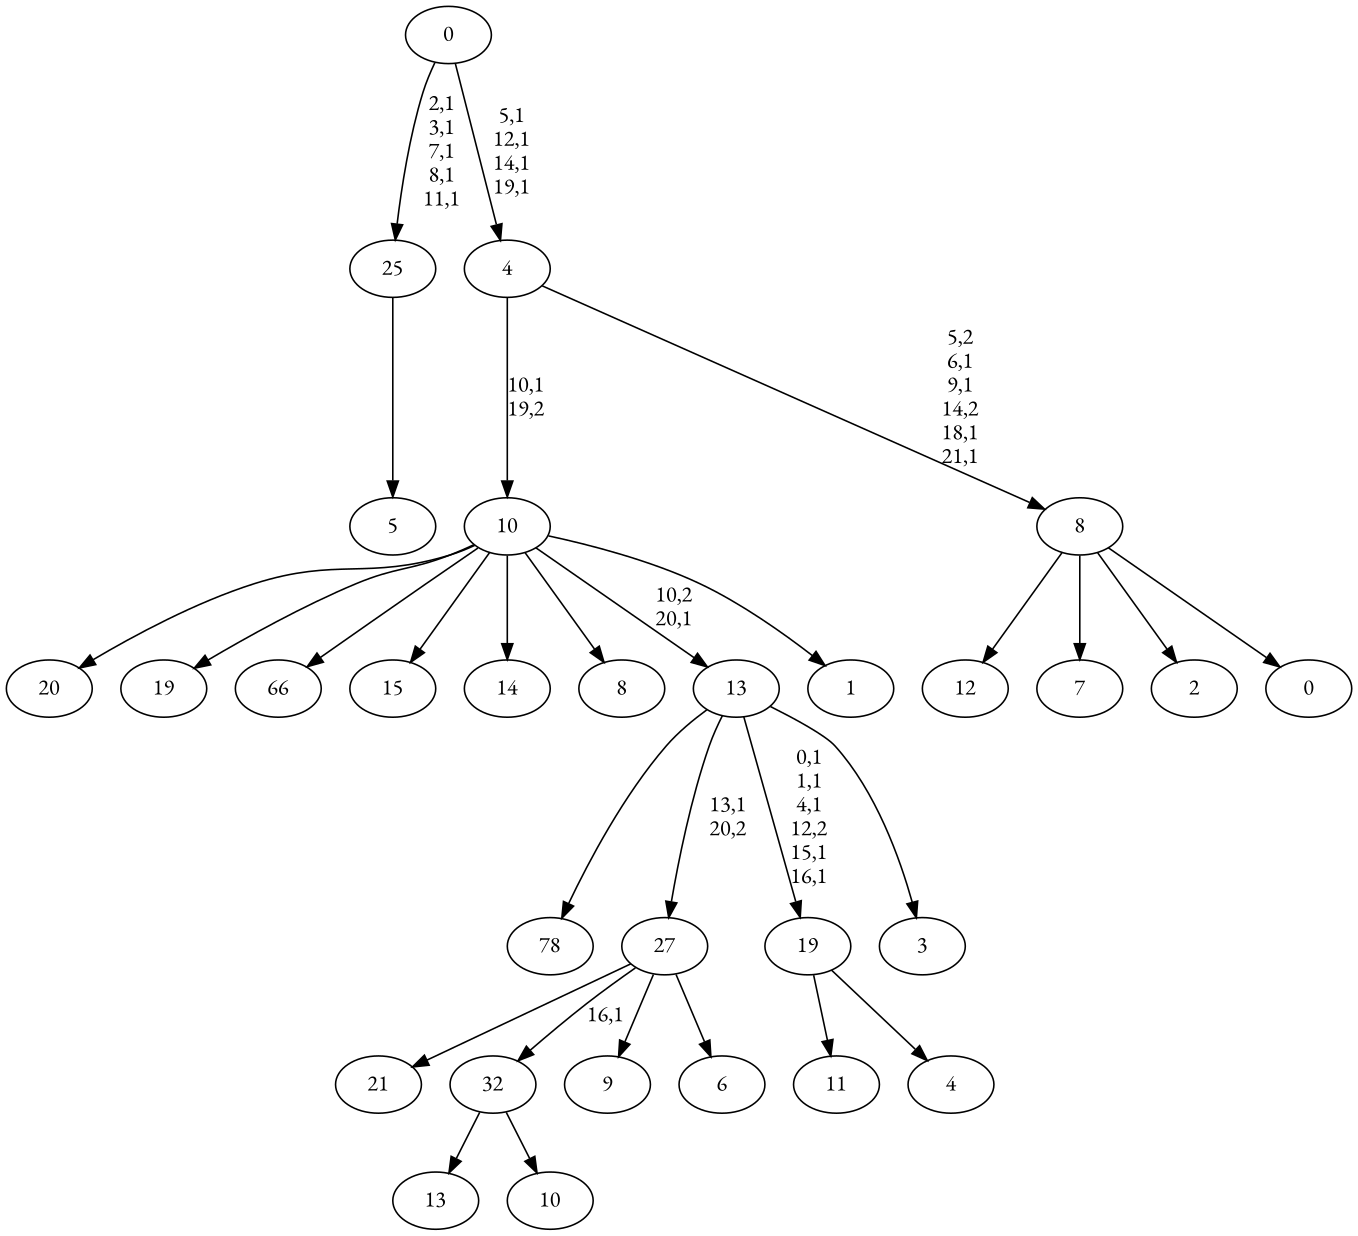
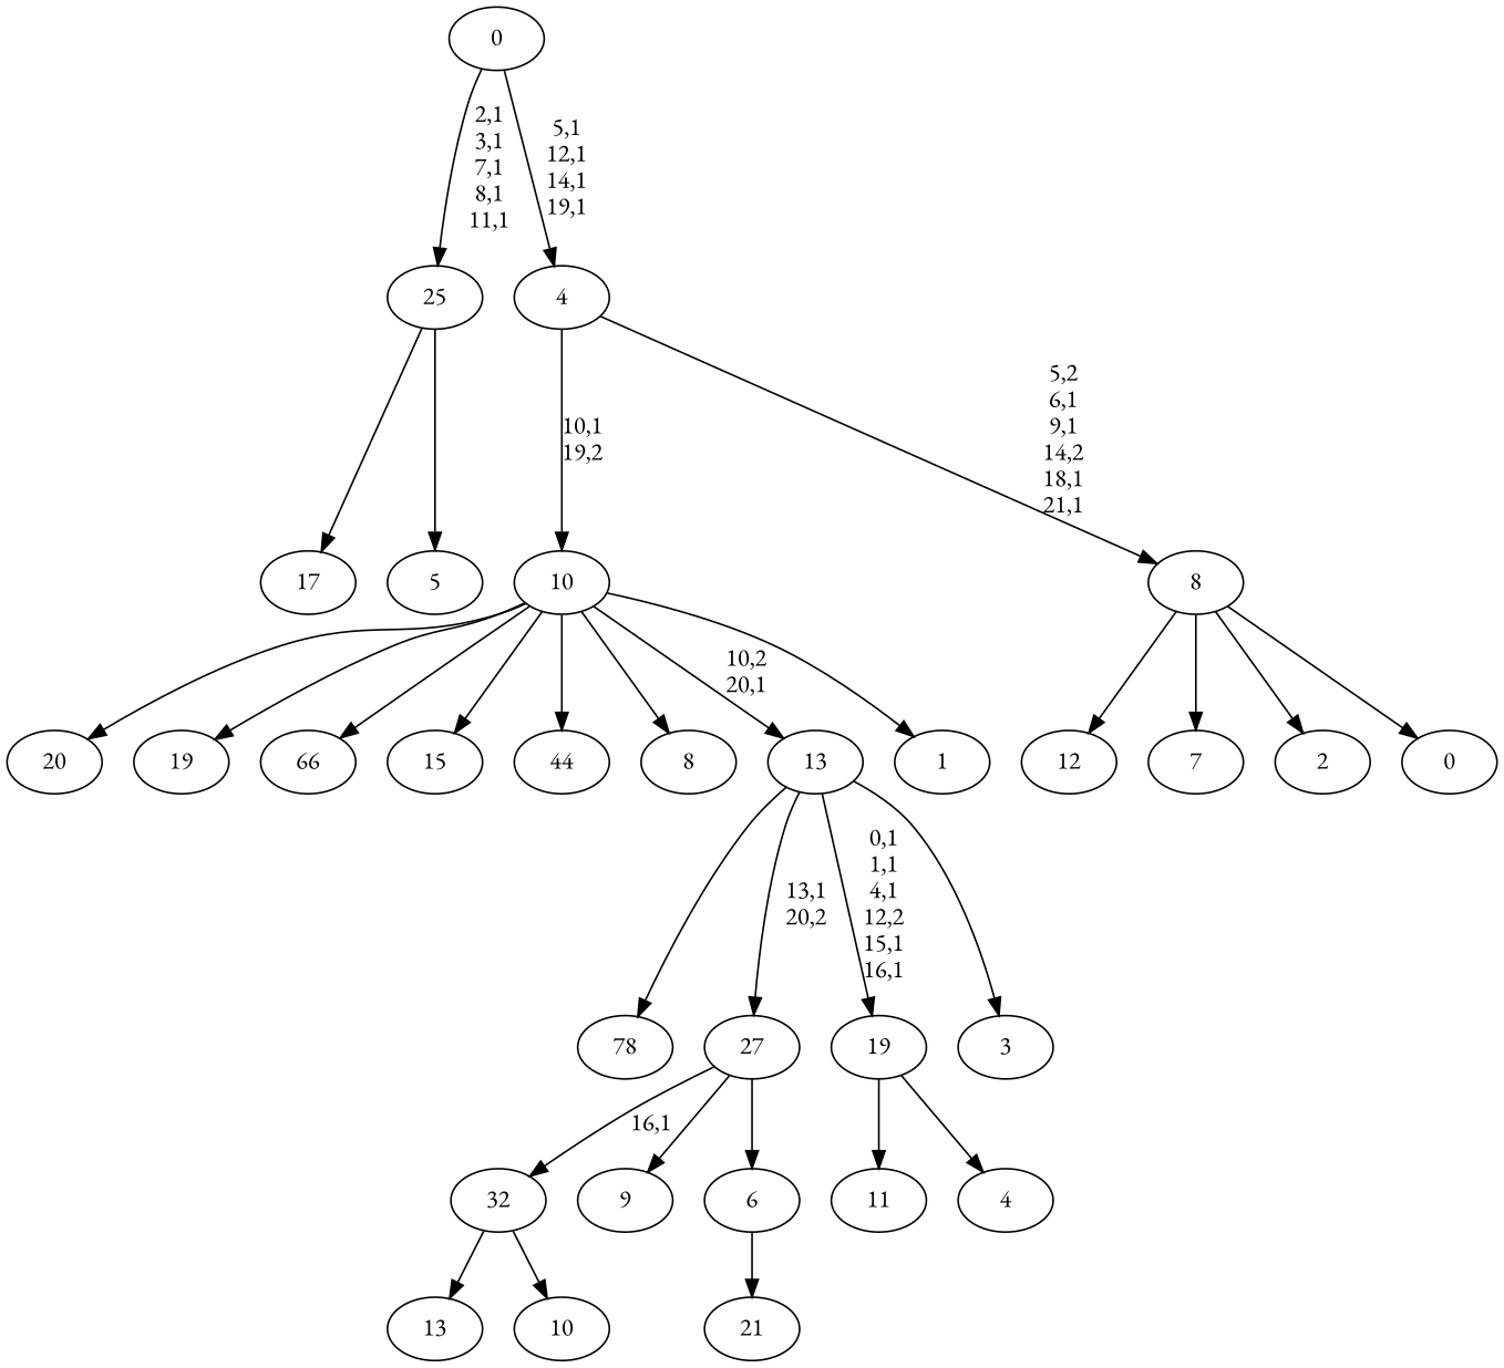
  digraph {
    fontname="EB Garamond"
    node [fontname="EB Garamond"]
    edge [fontname="EB Garamond"]
    n1 [label=21]
    n2 [label=20]
    n3 [label=19]
    n4 [label=78]
+   n5 [label=17]
    n6 [label=66]
    n7 [label=15]
-   n8 [label=14]
+   n8 [label=44]
    n9 [label=13]
    n10 [label=12]
    n11 [label=11]
    n12 [label=10]
    32
    n14 [label=9]
    n15 [label=8]
    n16 [label=7]
    n17 [label=6]
    27
    n19 [label=5]
    25
    n21 [label=4]
    19
    n23 [label=3]
    13
    n25 [label=2]
    n26 [label=1]
    10
    n28 [label=0]
    8
    4
    0
    32 -> n9
    32 -> n12
-   27 -> n1
+   n17 -> n1
    27 -> 32 [label="16,1"]
    27 -> n14
    27 -> n17
+   25 -> n5
    25 -> n19
    19 -> n11
    19 -> n21
    13 -> n4
    13 -> 27 [label="13,1\n20,2"]
    13 -> 19 [label="0,1\n1,1\n4,1\n12,2\n15,1\n16,1"]
    13 -> n23
    10 -> n2
    10 -> n3
    10 -> n6
    10 -> n7
    10 -> n8
    10 -> n15
    10 -> 13 [label="10,2\n20,1"]
    10 -> n26
    8 -> n10
    8 -> n16
    8 -> n25
    8 -> n28
    4 -> 10 [label="10,1\n19,2"]
    4 -> 8 [label="5,2\n6,1\n9,1\n14,2\n18,1\n21,1"]
    0 -> 25 [label="2,1\n3,1\n7,1\n8,1\n11,1"]
    0 -> 4 [label="5,1\n12,1\n14,1\n19,1"]
  }
